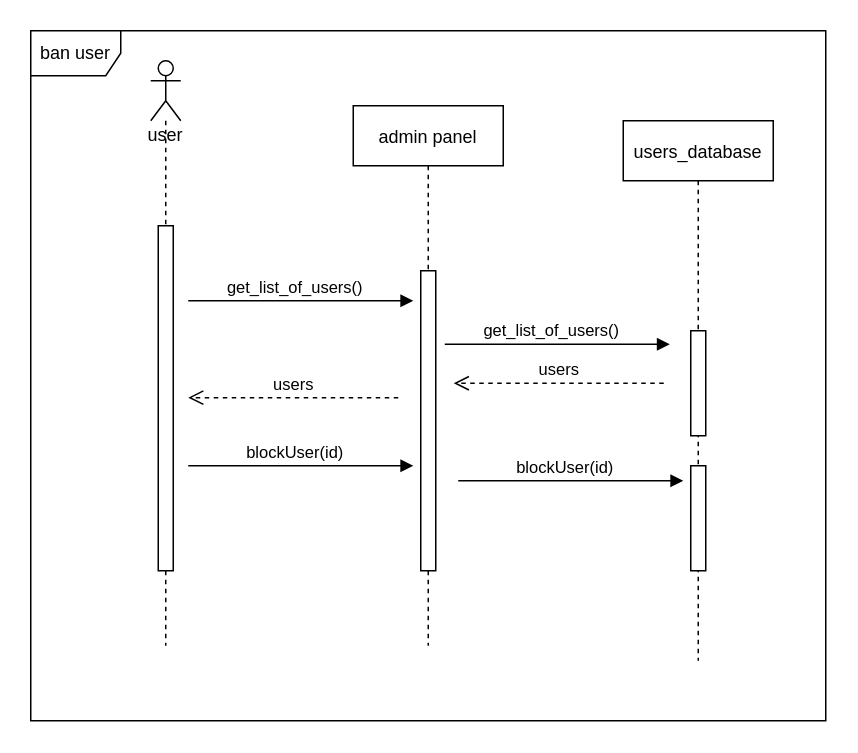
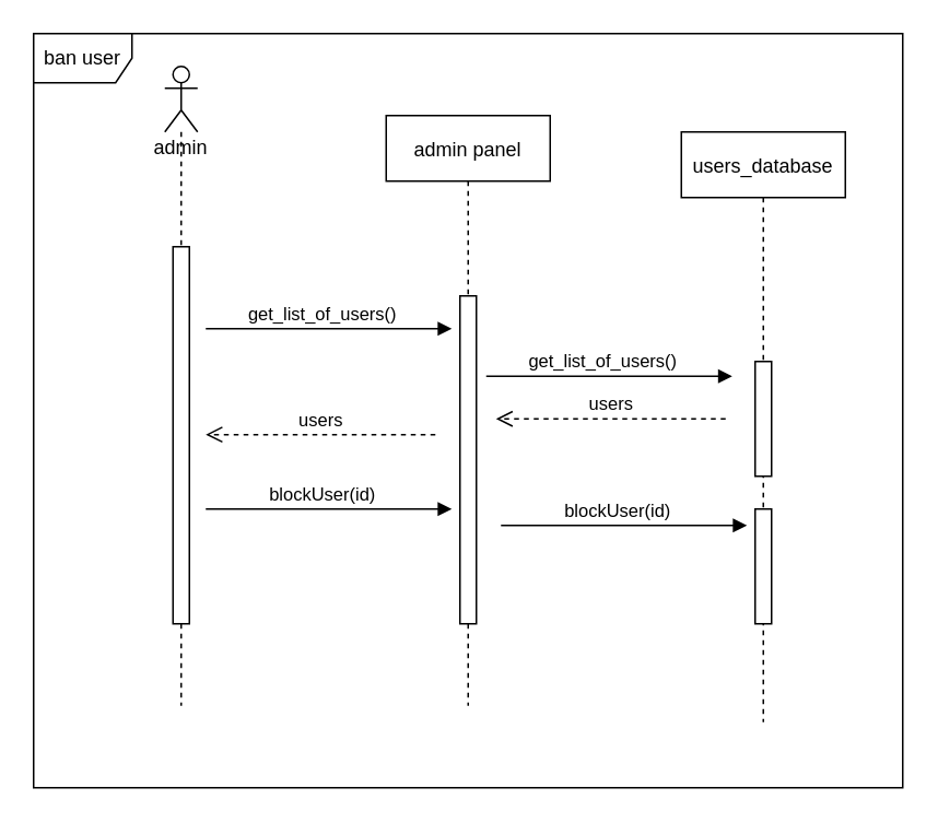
  <mxCell id="0" />
  <mxCell id="1" parent="0" />
  <mxCell id="2" value="ban user" style="shape=umlFrame;whiteSpace=wrap;html=1;fillColor=none;gradientColor=none;" vertex="1" parent="1"><mxGeometry x="20" y="20" width="530" height="460" as="geometry" /></mxCell>
- <mxCell id="3" value="user&lt;br&gt;" style="shape=umlLifeline;participant=umlActor;perimeter=lifelinePerimeter;whiteSpace=wrap;html=1;container=1;collapsible=0;recursiveResize=0;verticalAlign=top;spacingTop=36;outlineConnect=0;" vertex="1" parent="1"><mxGeometry x="100" y="40" width="20" height="390" as="geometry" /></mxCell>
+ <mxCell id="3" value="admin&lt;br&gt;" style="shape=umlLifeline;participant=umlActor;perimeter=lifelinePerimeter;whiteSpace=wrap;html=1;container=1;collapsible=0;recursiveResize=0;verticalAlign=top;spacingTop=36;outlineConnect=0;" vertex="1" parent="1"><mxGeometry x="100" y="40" width="20" height="390" as="geometry" /></mxCell>
  <mxCell id="4" value="admin panel" style="shape=umlLifeline;perimeter=lifelinePerimeter;container=1;collapsible=0;recursiveResize=0;rounded=0;shadow=0;strokeWidth=1;" parent="1" vertex="1"><mxGeometry x="235" y="70" width="100" height="360" as="geometry" /></mxCell>
  <mxCell id="5" value="" style="points=[];perimeter=orthogonalPerimeter;rounded=0;shadow=0;strokeWidth=1;" parent="4" vertex="1"><mxGeometry x="45" y="110" width="10" height="200" as="geometry" /></mxCell>
  <mxCell id="6" value="" style="html=1;points=[];perimeter=orthogonalPerimeter;" vertex="1" parent="1"><mxGeometry x="105" y="150" width="10" height="230" as="geometry" /></mxCell>
  <mxCell id="7" value="" style="html=1;verticalAlign=bottom;endArrow=block;rounded=0;" edge="1" parent="1"><mxGeometry x="0.033" y="10" width="80" relative="1" as="geometry"><mxPoint x="125" y="200" as="sourcePoint" /><mxPoint x="275" y="200" as="targetPoint" /><mxPoint as="offset" /></mxGeometry></mxCell>
  <mxCell id="8" value="get_list_of_users()" style="edgeLabel;html=1;align=center;verticalAlign=middle;resizable=0;points=[];" vertex="1" connectable="0" parent="7"><mxGeometry x="-0.416" y="-1" relative="1" as="geometry"><mxPoint x="26" y="-11" as="offset" /></mxGeometry></mxCell>
  <mxCell id="9" value="users_database" style="shape=umlLifeline;perimeter=lifelinePerimeter;container=1;collapsible=0;recursiveResize=0;rounded=0;shadow=0;strokeWidth=1;" vertex="1" parent="1"><mxGeometry x="415" y="80" width="100" height="360" as="geometry" /></mxCell>
  <mxCell id="10" value="" style="points=[];perimeter=orthogonalPerimeter;rounded=0;shadow=0;strokeWidth=1;" vertex="1" parent="9"><mxGeometry x="45" y="140" width="10" height="70" as="geometry" /></mxCell>
  <mxCell id="11" value="" style="points=[];perimeter=orthogonalPerimeter;rounded=0;shadow=0;strokeWidth=1;" vertex="1" parent="9"><mxGeometry x="45" y="230" width="10" height="70" as="geometry" /></mxCell>
  <mxCell id="12" value="users" style="html=1;verticalAlign=bottom;endArrow=open;dashed=1;endSize=8;rounded=0;" edge="1" parent="1"><mxGeometry relative="1" as="geometry"><mxPoint x="442" y="255" as="sourcePoint" /><mxPoint x="302" y="255" as="targetPoint" /></mxGeometry></mxCell>
  <mxCell id="13" value="" style="html=1;verticalAlign=bottom;endArrow=block;rounded=0;" edge="1" parent="1"><mxGeometry x="0.033" y="10" width="80" relative="1" as="geometry"><mxPoint x="296" y="229" as="sourcePoint" /><mxPoint x="446" y="229" as="targetPoint" /><mxPoint as="offset" /></mxGeometry></mxCell>
  <mxCell id="14" value="get_list_of_users()" style="edgeLabel;html=1;align=center;verticalAlign=middle;resizable=0;points=[];" vertex="1" connectable="0" parent="13"><mxGeometry x="-0.416" y="-1" relative="1" as="geometry"><mxPoint x="26" y="-11" as="offset" /></mxGeometry></mxCell>
  <mxCell id="15" value="users" style="html=1;verticalAlign=bottom;endArrow=open;dashed=1;endSize=8;rounded=0;" edge="1" parent="1"><mxGeometry relative="1" as="geometry"><mxPoint x="265" y="264.63" as="sourcePoint" /><mxPoint x="125" y="264.63" as="targetPoint" /></mxGeometry></mxCell>
  <mxCell id="16" value="" style="html=1;verticalAlign=bottom;endArrow=block;rounded=0;" edge="1" parent="1"><mxGeometry x="0.033" y="10" width="80" relative="1" as="geometry"><mxPoint x="125" y="310" as="sourcePoint" /><mxPoint x="275" y="310" as="targetPoint" /><mxPoint as="offset" /></mxGeometry></mxCell>
  <mxCell id="17" value="blockUser(id)" style="edgeLabel;html=1;align=center;verticalAlign=middle;resizable=0;points=[];" vertex="1" connectable="0" parent="16"><mxGeometry x="-0.416" y="-1" relative="1" as="geometry"><mxPoint x="26" y="-11" as="offset" /></mxGeometry></mxCell>
  <mxCell id="18" value="" style="html=1;verticalAlign=bottom;endArrow=block;rounded=0;" edge="1" parent="1"><mxGeometry x="0.033" y="10" width="80" relative="1" as="geometry"><mxPoint x="305" y="320" as="sourcePoint" /><mxPoint x="455" y="320" as="targetPoint" /><mxPoint as="offset" /></mxGeometry></mxCell>
  <mxCell id="19" value="blockUser(id)" style="edgeLabel;html=1;align=center;verticalAlign=middle;resizable=0;points=[];" vertex="1" connectable="0" parent="18"><mxGeometry x="-0.416" y="-1" relative="1" as="geometry"><mxPoint x="26" y="-11" as="offset" /></mxGeometry></mxCell>
